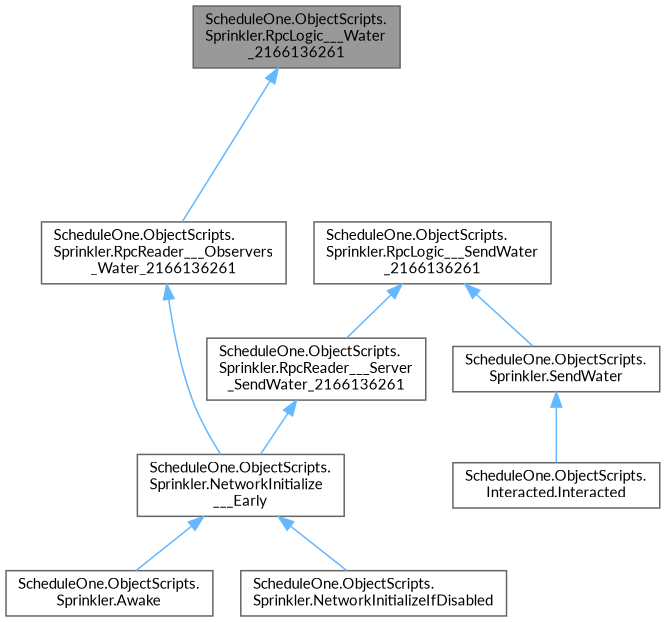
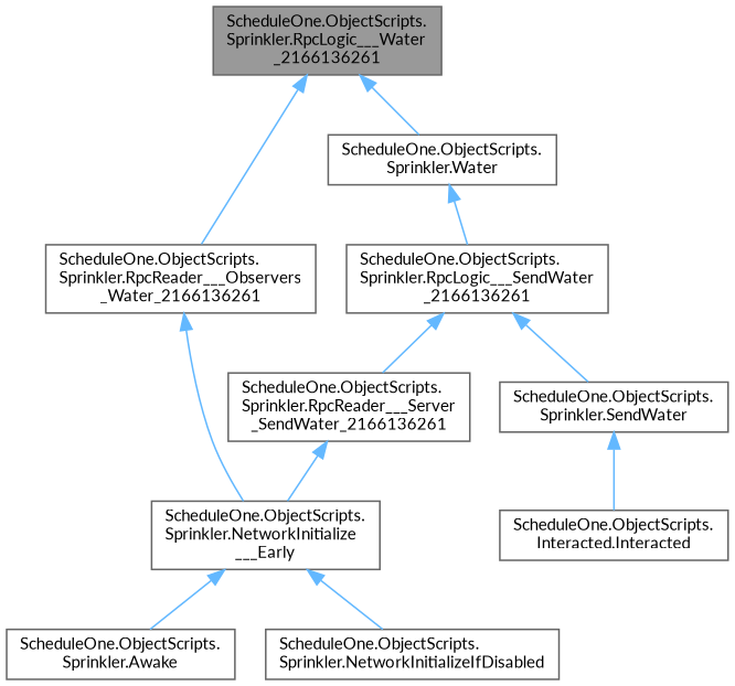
  digraph {
    fontname=Lato
    rankdir=TB
    node [color=grey40 fillcolor=white fontname=Lato fontsize=10 shape=box style=filled]
    edge [color=steelblue1 dir=back fontname=Lato fontsize=10 labelfontname=Helvetica labelfontsize=10 style=solid]
    n1 [color=gray40 fillcolor=grey60 fontcolor=black height=0.2 label="ScheduleOne.ObjectScripts.\lSprinkler.RpcLogic___Water\l_2166136261" width=0.4]
    n2 [height=0.2 label="ScheduleOne.ObjectScripts.\lSprinkler.RpcReader___Observers\l_Water_2166136261" width=0.4]
+   n3 [height=0.2 label="ScheduleOne.ObjectScripts.\lSprinkler.Water" width=0.4]
    n4 [height=0.2 label="ScheduleOne.ObjectScripts.\lSprinkler.NetworkInitialize\l___Early" width=0.4]
    n5 [height=0.2 label="ScheduleOne.ObjectScripts.\lSprinkler.RpcLogic___SendWater\l_2166136261" width=0.4]
    n6 [height=0.2 label="ScheduleOne.ObjectScripts.\lSprinkler.Awake" width=0.4]
    n7 [height=0.2 label="ScheduleOne.ObjectScripts.\lSprinkler.NetworkInitializeIfDisabled" width=0.4]
    n8 [height=0.2 label="ScheduleOne.ObjectScripts.\lSprinkler.RpcReader___Server\l_SendWater_2166136261" width=0.4]
    n9 [height=0.2 label="ScheduleOne.ObjectScripts.\lSprinkler.SendWater" width=0.4]
    n10 [height=0.2 label="ScheduleOne.ObjectScripts.\lInteracted.Interacted" width=0.4]
    n1 -> n2
+   n1 -> n3
    n2 -> n4
+   n3 -> n5
    n4 -> n6
    n4 -> n7
    n5 -> n8
    n5 -> n9
    n8 -> n4
    n9 -> n10
  }
